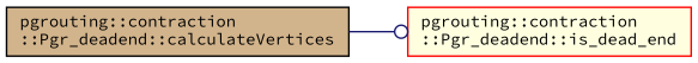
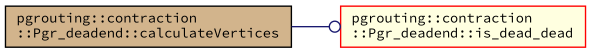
  digraph {
    rankdir=LR
    fontname="Source Code Pro"
    node [fontname="Source Code Pro" fontsize=10 shape=record style=filled]
    n1 [color=black fillcolor=tan fontcolor=black height=0.2 label="pgrouting::contraction\l::Pgr_deadend::calculateVertices" width=0.4]
-   n2 [color=red fillcolor=lightyellow height=0.2 label="pgrouting::contraction\l::Pgr_deadend::is_dead_end" width=0.4]
+   n2 [color=red fillcolor=lightyellow height=0.2 label="pgrouting::contraction\l::Pgr_deadend::is_dead_dead" width=0.4]
    n1 -> n2 [color=midnightblue fontname="Source Code Pro" fontsize=10 labelfontname=Helvetica labelfontsize=10 style=solid arrowhead=odot]
  }
